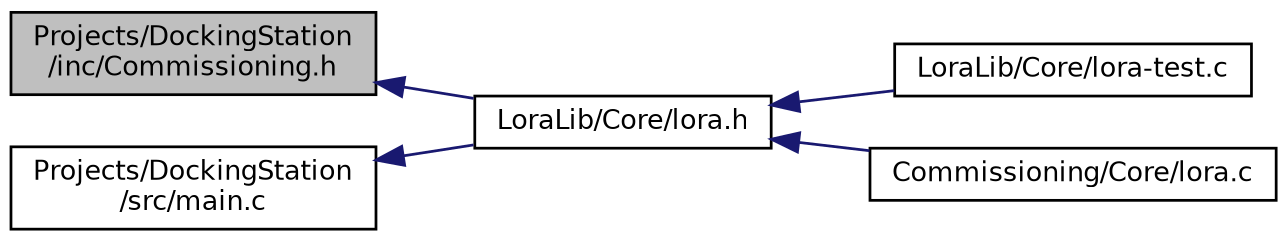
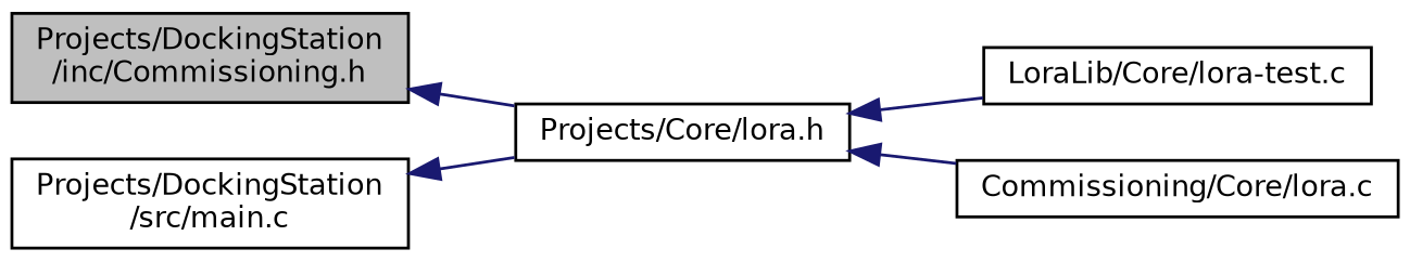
  digraph {
    rankdir=LR
    node [color=black fillcolor=white fontname=Helvetica fontsize=10 shape=record style=filled]
    edge [color=midnightblue dir=back fontname=Helvetica fontsize=10 labelfontname=Helvetica labelfontsize=10 style=solid]
    n1 [fillcolor=grey75 fontcolor=black height=0.2 label="Projects/DockingStation\l/inc/Commissioning.h" width=0.4]
-   n2 [height=0.2 label="LoraLib/Core/lora.h" width=0.4]
+   n2 [height=0.2 label="Projects/Core/lora.h" width=0.4]
    n3 [height=0.2 label="LoraLib/Core/lora-test.c" width=0.4]
    n4 [height=0.2 label="Commissioning/Core/lora.c" width=0.4]
    n5 [height=0.2 label="Projects/DockingStation\l/src/main.c" width=0.4]
    n1 -> n2
    n2 -> n3
    n2 -> n4
    n5 -> n2
  }
